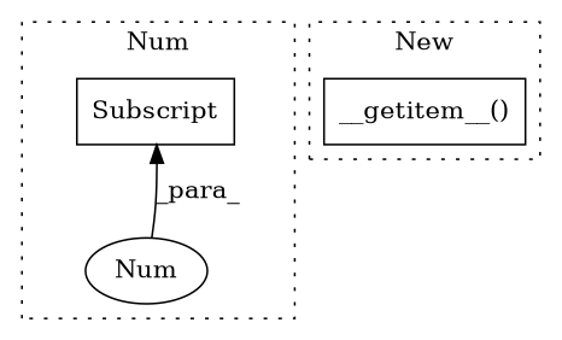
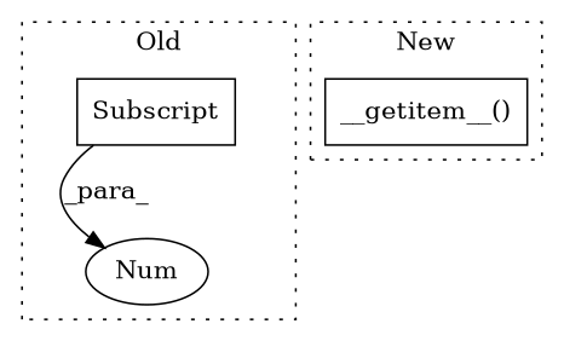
  digraph {
    node [shape=box]
    n1 [a=63 l="4,0" label=Subscript s="862,0"]
    n2 [a=76 l=1 label=Num s=864 shape=ellipse]
    n3 [a=75 l="20,1" label="__getitem__()" s="1171,1196"]
    subgraph cluster_1 {
-     label=Num
+     label=Old
      style=dotted
      n1
      n2
    }
    subgraph cluster_2 {
      label=New
      style=dotted
      n3
    }
-   n2 -> n1 [label=_para_]
+   n1 -> n2 [label=_para_]
  }
